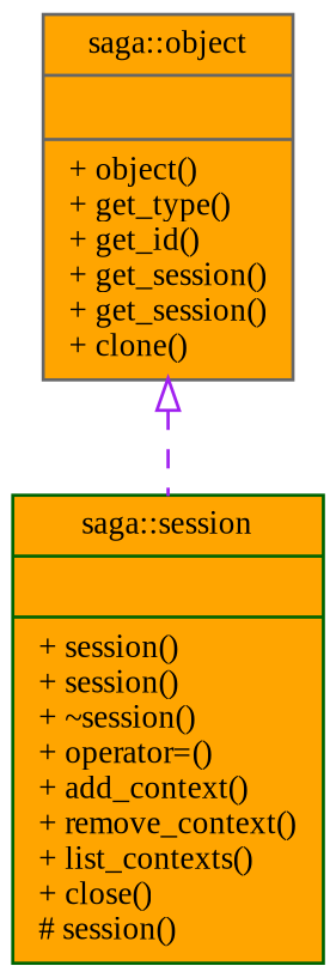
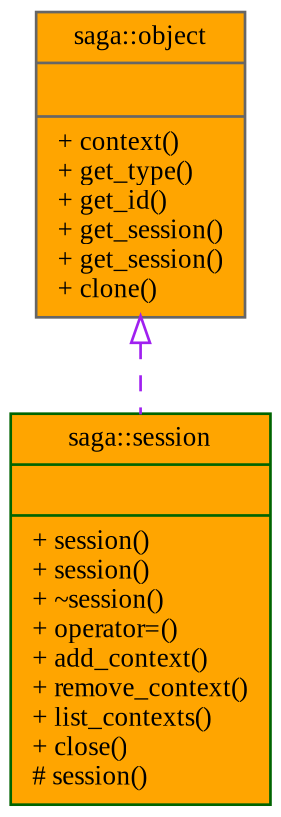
  digraph {
    fontname="Liberation Serif"
    node [fillcolor=orange fontname="Liberation Serif" fontsize=10 shape=record style=filled]
    n1 [color=darkgreen fontcolor=black height=0.2 label="{saga::session\n||+ session()\l+ session()\l+ ~session()\l+ operator=()\l+ add_context()\l+ remove_context()\l+ list_contexts()\l+ close()\l# session()\l}" width=0.4]
-   n2 [color=gray40 height=0.2 label="{saga::object\n||+ object()\l+ get_type()\l+ get_id()\l+ get_session()\l+ get_session()\l+ clone()\l}" width=0.4]
+   n2 [color=gray40 height=0.2 label="{saga::object\n||+ context()\l+ get_type()\l+ get_id()\l+ get_session()\l+ get_session()\l+ clone()\l}" width=0.4]
    n2 -> n1 [arrowtail=onormal color=purple dir=back fontname="Liberation Serif" fontsize=10 labelfontname=FreeSans labelfontsize=10 style=dashed]
  }
